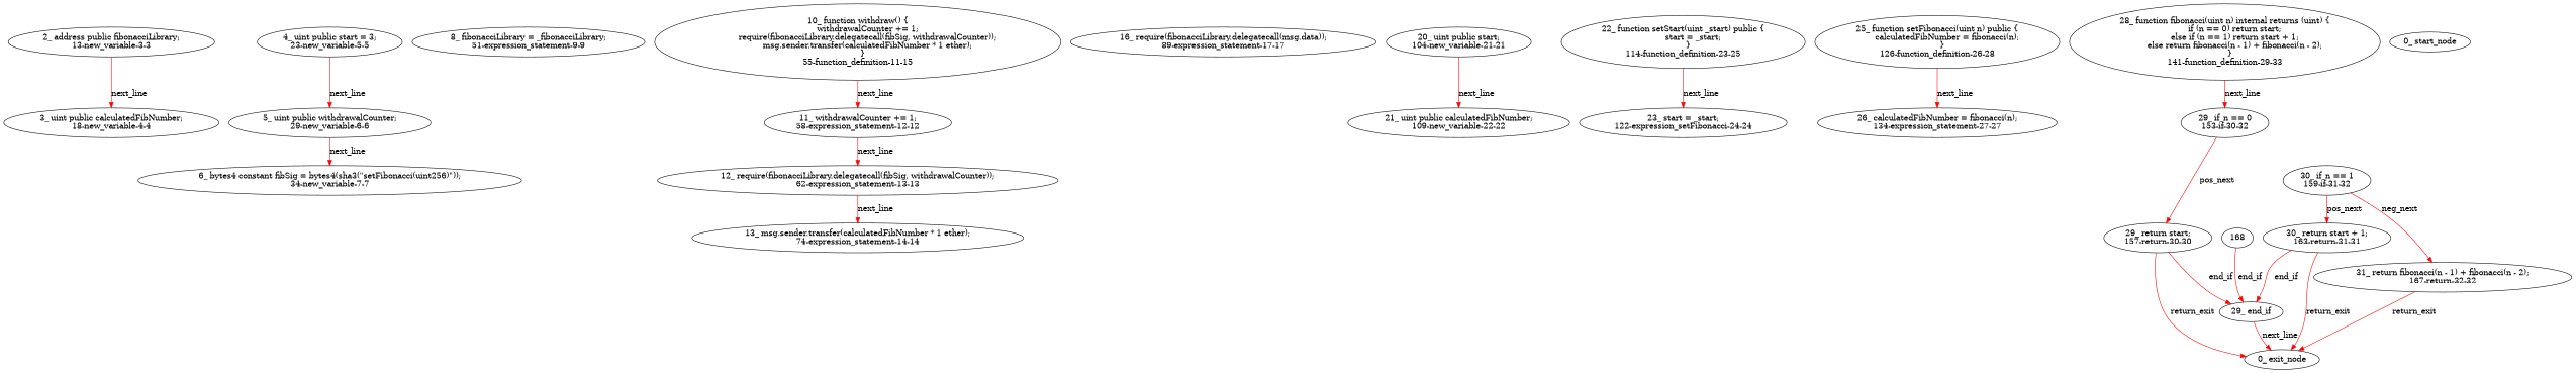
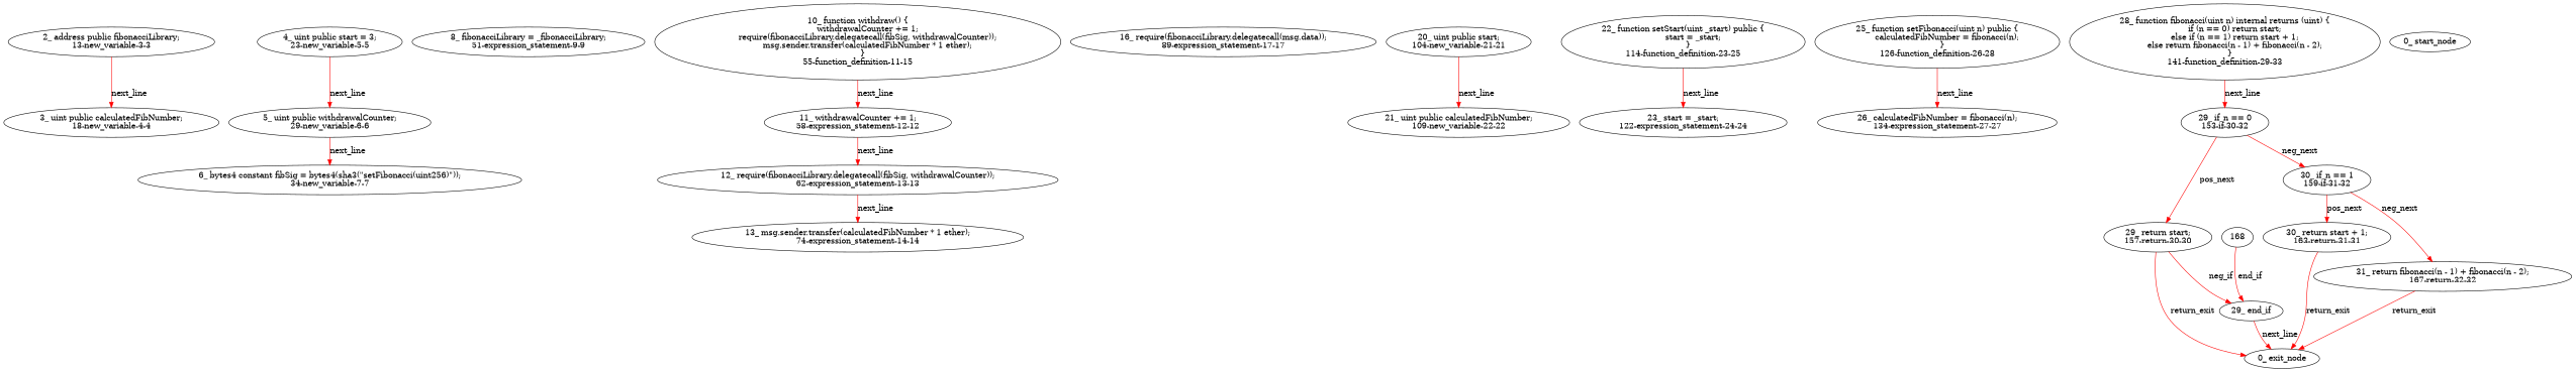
  digraph {
    node [type_label=new_variable]
    edge [color=red controlflow_type=next_line edge_type=CFG_edge]
    n1 [label="2_ address public fibonacciLibrary;\n13-new_variable-3-3"]
    n2 [label="3_ uint public calculatedFibNumber;\n18-new_variable-4-4"]
    n3 [label="4_ uint public start = 3;\n23-new_variable-5-5"]
    n4 [label="5_ uint public withdrawalCounter;\n29-new_variable-6-6"]
    n5 [label="6_ bytes4 constant fibSig = bytes4(sha3(\"setFibonacci(uint256)\"));\n34-new_variable-7-7"]
    n6 [label="8_ fibonacciLibrary = _fibonacciLibrary;\n51-expression_statement-9-9" type_label=expression_statement]
    n7 [label="10_ function withdraw() {\n        withdrawalCounter += 1;\n        require(fibonacciLibrary.delegatecall(fibSig, withdrawalCounter));\n        msg.sender.transfer(calculatedFibNumber * 1 ether);\n    }\n55-function_definition-11-15" method="withdraw()" type_label=function_definition]
    n8 [label="11_ withdrawalCounter += 1;\n58-expression_statement-12-12" method="withdraw()" type_label=expression_statement]
    n9 [label="12_ require(fibonacciLibrary.delegatecall(fibSig, withdrawalCounter));\n62-expression_statement-13-13" method="withdraw()" type_label=expression_statement]
    n10 [label="13_ msg.sender.transfer(calculatedFibNumber * 1 ether);\n74-expression_statement-14-14" method="withdraw()" type_label=expression_statement]
    n11 [label="16_ require(fibonacciLibrary.delegatecall(msg.data));\n89-expression_statement-17-17" type_label=expression_statement]
    n12 [label="20_ uint public start;\n104-new_variable-21-21"]
    n13 [label="21_ uint public calculatedFibNumber;\n109-new_variable-22-22"]
    n14 [label="22_ function setStart(uint _start) public {\n        start = _start;\n    }\n114-function_definition-23-25" method="setStart(uint _start)" type_label=function_definition]
-   n15 [label="23_ start = _start;\n122-expression_setFibonacci-24-24" method="setStart(uint _start)" type_label=expression_statement]
+   n15 [label="23_ start = _start;\n122-expression_statement-24-24" method="setStart(uint _start)" type_label=expression_statement]
    n16 [label="25_ function setFibonacci(uint n) public {\n        calculatedFibNumber = fibonacci(n);\n    }\n126-function_definition-26-28" method="setFibonacci(uint n)" type_label=function_definition]
    n17 [label="26_ calculatedFibNumber = fibonacci(n);\n134-expression_statement-27-27" method="setFibonacci(uint n)" type_label=expression_statement]
    n18 [label="28_ function fibonacci(uint n) internal returns (uint) {\n        if (n == 0) return start;\n        else if (n == 1) return start + 1;\n        else return fibonacci(n - 1) + fibonacci(n - 2);\n    }\n141-function_definition-29-33" method="fibonacci(uint n)" type_label=function_definition]
    n19 [label="29_ if_n == 0\n153-if-30-32" method="fibonacci(uint n)" type_label=if]
    n20 [label="29_ return start;\n157-return-30-30" method="fibonacci(uint n)" type_label=return]
    n21 [label="30_ if_n == 1\n159-if-31-32" method="fibonacci(uint n)" type_label=if]
    n22 [label="29_ end_if" method="fibonacci(uint n)" type_label=end_if]
    n23 [label="0_ exit_node" type_label=exit]
    n24 [label="30_ return start + 1;\n163-return-31-31" method="fibonacci(uint n)" type_label=return]
    n25 [label="31_ return fibonacci(n - 1) + fibonacci(n - 2);\n167-return-32-32" method="fibonacci(uint n)" type_label=return]
    n26 [label="0_ start_node" type_label=start]
    168 [type_label=""]
    n1 -> n2 [label=next_line]
    n3 -> n4 [label=next_line]
    n4 -> n5 [label=next_line]
    n7 -> n8 [label=next_line]
    n8 -> n9 [label=next_line]
    n9 -> n10 [label=next_line]
    n12 -> n13 [label=next_line]
    n14 -> n15 [label=next_line]
    n16 -> n17 [label=next_line]
    n18 -> n19 [label=next_line]
    n19 -> n20 [controlflow_type=pos_next label=pos_next]
-   n20 -> n22 [controlflow_type=end_if label=end_if]
+   n19 -> n21 [controlflow_type=neg_next label=neg_next]
+   n20 -> n22 [controlflow_type=end_if label=neg_if]
    n20 -> n23 [controlflow_type=return_exit label=return_exit]
    n21 -> n24 [controlflow_type=pos_next label=pos_next]
    n21 -> n25 [controlflow_type=neg_next label=neg_next]
    n22 -> n23 [label=next_line]
-   n24 -> n22 [controlflow_type=end_if label=end_if]
    n24 -> n23 [controlflow_type=return_exit label=return_exit]
    n25 -> n23 [controlflow_type=return_exit label=return_exit]
    168 -> n22 [controlflow_type=end_if label=end_if]
  }
